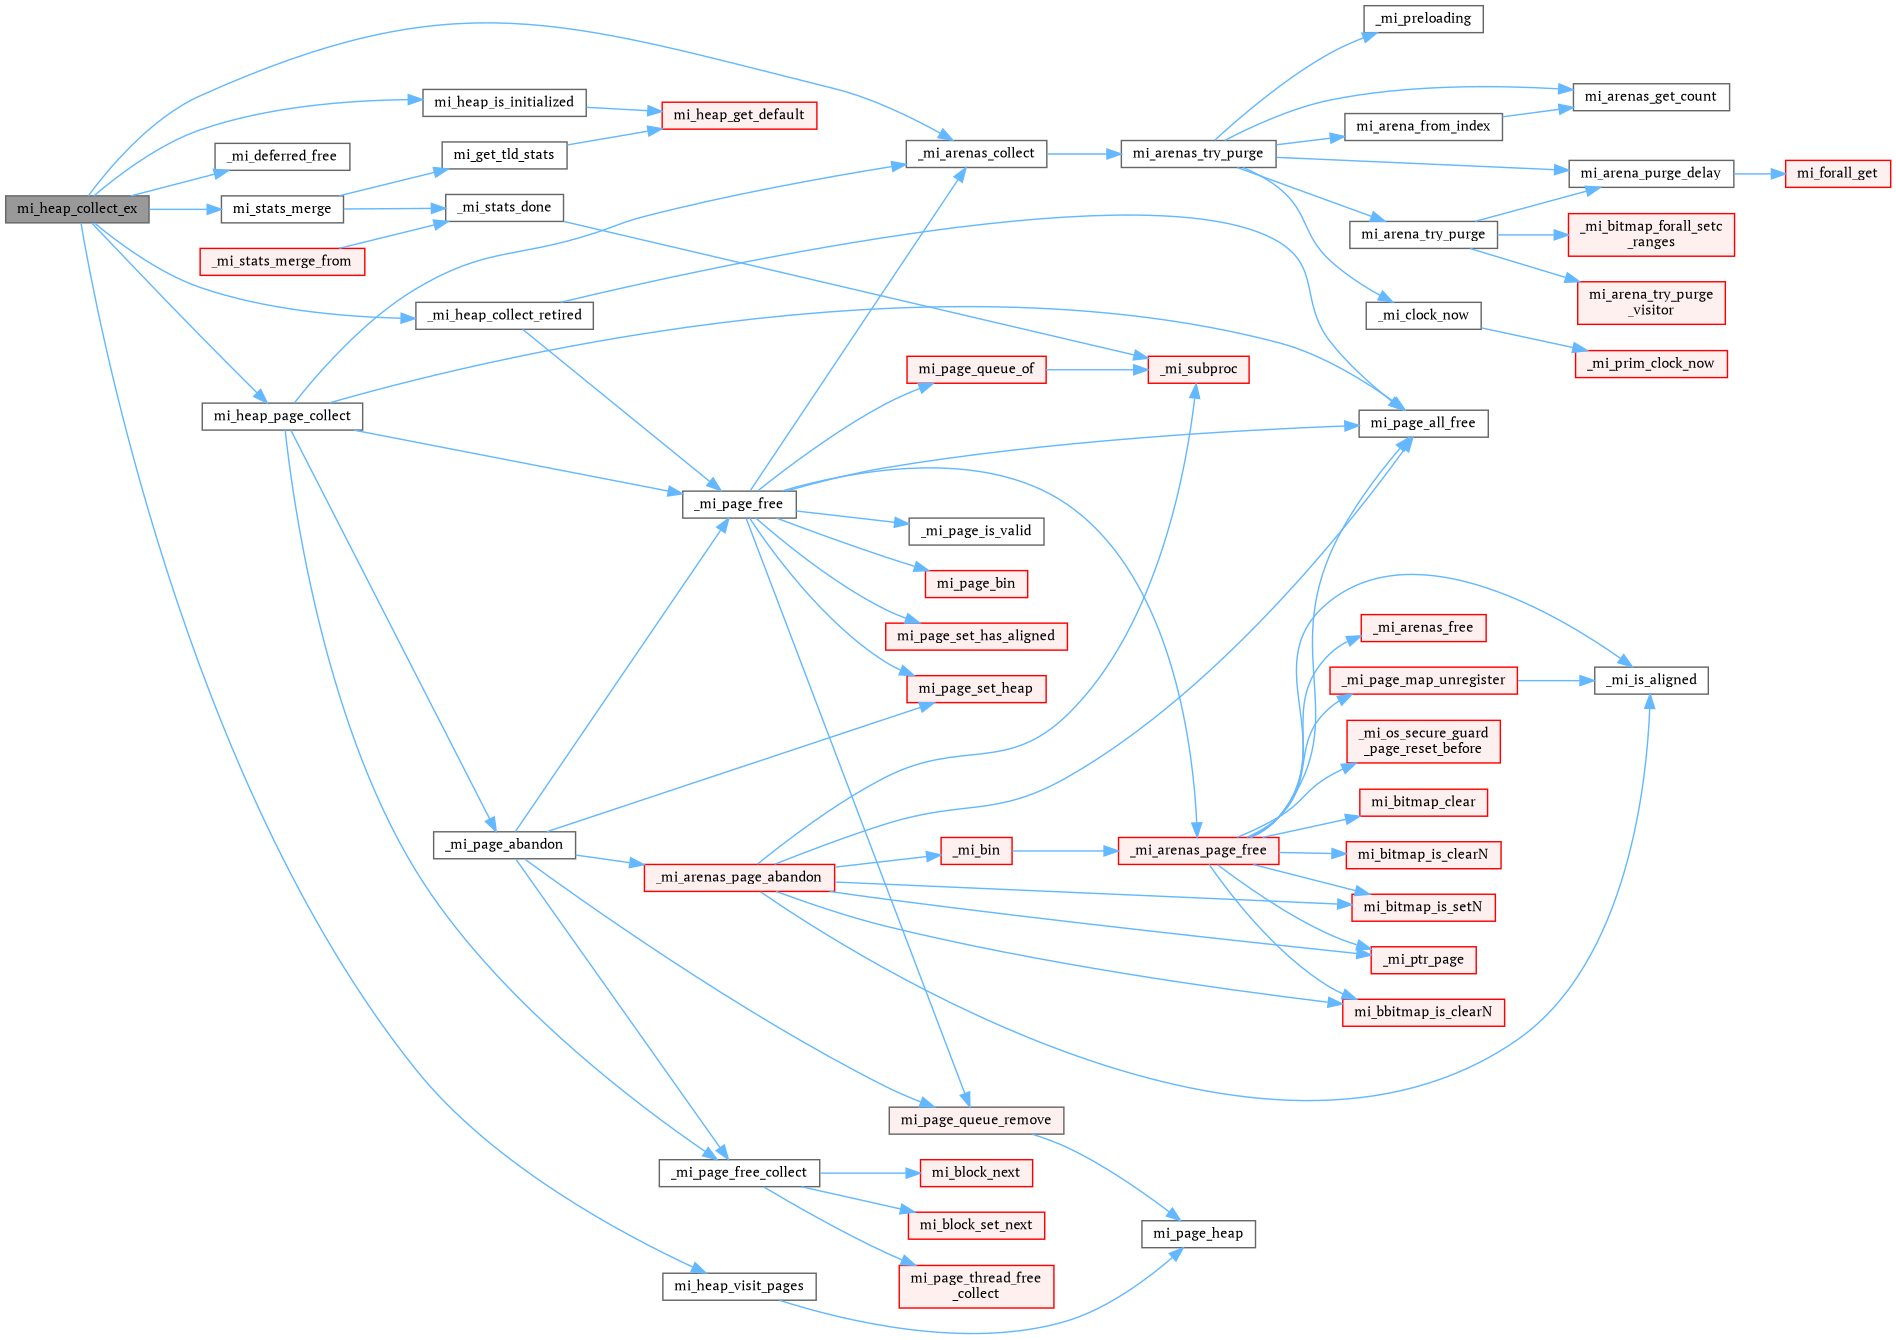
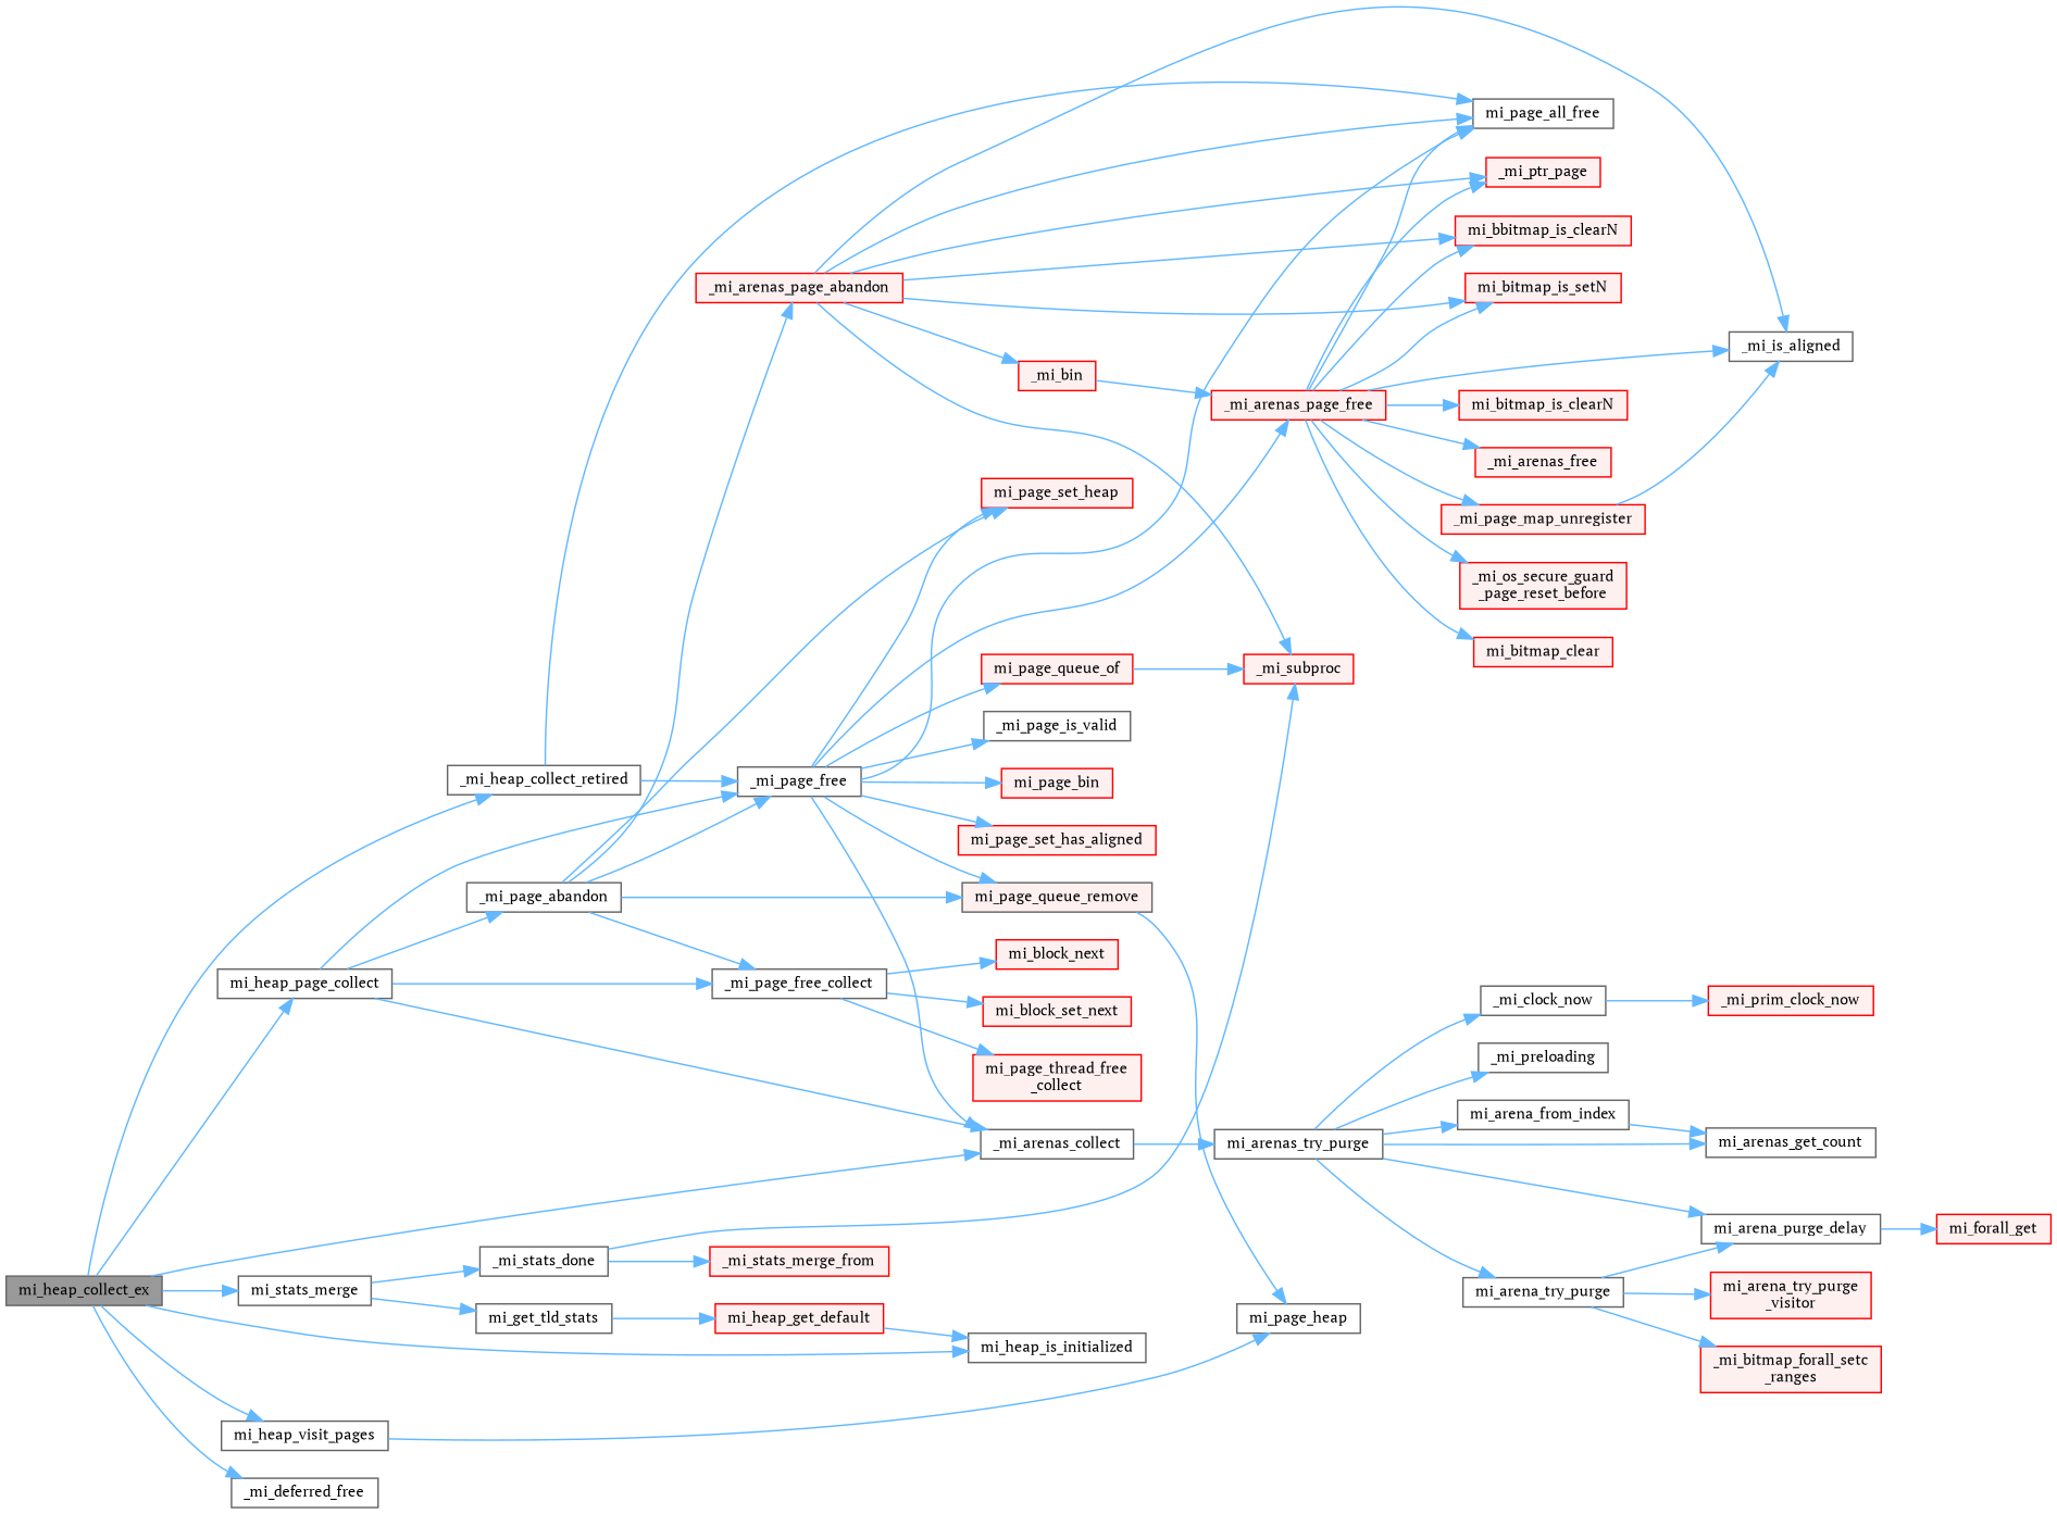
  digraph {
    fontname="PT Serif"
    rankdir=LR
    node [color=red fillcolor="#FFF0F0" fontname="PT Serif" fontsize=10 shape=box style=filled]
    edge [color=steelblue1 fontname="PT Serif" fontsize=10 labelfontname=Helvetica labelfontsize=10 style=solid]
    n1 [color=gray40 fillcolor=grey60 fontcolor=black height=0.2 label=mi_heap_collect_ex width=0.4]
    n2 [color=grey40 fillcolor=white height=0.2 label=_mi_arenas_collect width=0.4]
    n3 [color=grey40 fillcolor=white height=0.2 label=_mi_deferred_free width=0.4]
    n4 [color=grey40 fillcolor=white height=0.2 label=_mi_heap_collect_retired width=0.4]
    n5 [color=grey40 fillcolor=white height=0.2 label=mi_heap_is_initialized width=0.4]
    n6 [color=grey40 fillcolor=white height=0.2 label=mi_heap_page_collect width=0.4]
    n7 [color=grey40 fillcolor=white height=0.2 label=mi_heap_visit_pages width=0.4]
    n8 [color=grey40 fillcolor=white height=0.2 label=mi_stats_merge width=0.4]
    n9 [color=grey40 fillcolor=white height=0.2 label=mi_arenas_try_purge width=0.4]
    n10 [color=grey40 fillcolor=white height=0.2 label=_mi_page_free width=0.4]
    n11 [color=grey40 fillcolor=white height=0.2 label=mi_page_all_free width=0.4]
    n12 [color=grey40 fillcolor=white height=0.2 label=_mi_page_abandon width=0.4]
    n13 [color=grey40 fillcolor=white height=0.2 label=_mi_page_free_collect width=0.4]
    n14 [color=grey40 fillcolor=white height=0.2 label=mi_page_heap width=0.4]
    n15 [color=grey40 fillcolor=white height=0.2 label=_mi_stats_done width=0.4]
    n16 [color=grey40 fillcolor=white height=0.2 label=mi_get_tld_stats width=0.4]
    n17 [color=grey40 fillcolor=white height=0.2 label=_mi_clock_now width=0.4]
    n18 [color=grey40 fillcolor=white height=0.2 label=_mi_preloading width=0.4]
    n19 [color=grey40 fillcolor=white height=0.2 label=mi_arena_from_index width=0.4]
    n20 [color=grey40 fillcolor=white height=0.2 label=mi_arenas_get_count width=0.4]
    n21 [color=grey40 fillcolor=white height=0.2 label=mi_arena_purge_delay width=0.4]
    n22 [color=grey40 fillcolor=white height=0.2 label=mi_arena_try_purge width=0.4]
    n23 [height=0.2 label=_mi_prim_clock_now width=0.4]
    n24 [height=0.2 label=mi_forall_get width=0.4]
    n25 [height=0.2 label="_mi_bitmap_forall_setc\l_ranges" width=0.4]
    n26 [height=0.2 label="mi_arena_try_purge\l_visitor" width=0.4]
    n27 [height=0.2 label=_mi_arenas_page_free width=0.4]
    n28 [color=grey40 fillcolor=white height=0.2 label=_mi_page_is_valid width=0.4]
    n29 [height=0.2 label=mi_page_bin width=0.4]
    n30 [height=0.2 label=mi_page_queue_of width=0.4]
    n31 [color=grey40 height=0.2 label=mi_page_queue_remove width=0.4]
    n32 [height=0.2 label=mi_page_set_has_aligned width=0.4]
    n33 [height=0.2 label=mi_page_set_heap width=0.4]
    n34 [height=0.2 label=_mi_arenas_free width=0.4]
    n35 [color=grey40 fillcolor=white height=0.2 label=_mi_is_aligned width=0.4]
    n36 [height=0.2 label="_mi_os_secure_guard\l_page_reset_before" width=0.4]
    n37 [height=0.2 label=_mi_page_map_unregister width=0.4]
    n38 [height=0.2 label=_mi_ptr_page width=0.4]
    n39 [height=0.2 label=mi_bbitmap_is_clearN width=0.4]
    n40 [height=0.2 label=mi_bitmap_clear width=0.4]
    n41 [height=0.2 label=mi_bitmap_is_clearN width=0.4]
    n42 [height=0.2 label=mi_bitmap_is_setN width=0.4]
    n43 [height=0.2 label=_mi_subproc width=0.4]
    n44 [height=0.2 label=_mi_bin width=0.4]
    n45 [height=0.2 label=_mi_arenas_page_abandon width=0.4]
    n46 [height=0.2 label=mi_block_next width=0.4]
    n47 [height=0.2 label=mi_block_set_next width=0.4]
    n48 [height=0.2 label="mi_page_thread_free\l_collect" width=0.4]
    n49 [height=0.2 label=_mi_stats_merge_from width=0.4]
    n50 [height=0.2 label=mi_heap_get_default width=0.4]
    n1 -> n2
    n1 -> n3
    n1 -> n4
    n1 -> n5
    n1 -> n6
    n1 -> n7
    n1 -> n8
    n2 -> n9
    n4 -> n10
    n4 -> n11
    n6 -> n2
    n6 -> n10
-   n6 -> n11
    n6 -> n12
    n6 -> n13
    n7 -> n14
    n8 -> n15
    n8 -> n16
    n9 -> n17
    n9 -> n18
    n9 -> n19
    n9 -> n20
    n9 -> n21
    n9 -> n22
    n10 -> n2
    n10 -> n11
    n10 -> n27
    n10 -> n28
    n10 -> n29
    n10 -> n30
    n10 -> n31
    n10 -> n32
    n10 -> n33
    n12 -> n10
    n12 -> n13
    n12 -> n31
    n12 -> n33
    n12 -> n45
    n13 -> n46
    n13 -> n47
    n13 -> n48
    n15 -> n43
-   n49 -> n15
+   n15 -> n49
    n16 -> n50
    n17 -> n23
    n19 -> n20
    n21 -> n24
    n22 -> n21
    n22 -> n25
    n22 -> n26
    n27 -> n11
    n27 -> n34
    n27 -> n35
    n27 -> n36
    n27 -> n37
    n27 -> n38
    n27 -> n39
    n27 -> n40
    n27 -> n41
    n27 -> n42
    n30 -> n43
    n31 -> n14
    n37 -> n35
    n44 -> n27
    n45 -> n11
    n45 -> n35
    n45 -> n38
    n45 -> n39
    n45 -> n42
    n45 -> n43
    n45 -> n44
-   n5 -> n50
+   n50 -> n5
  }
